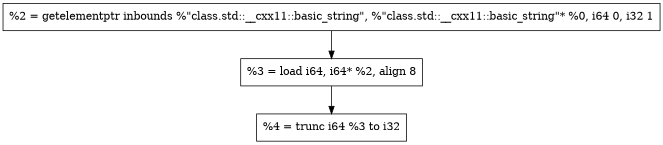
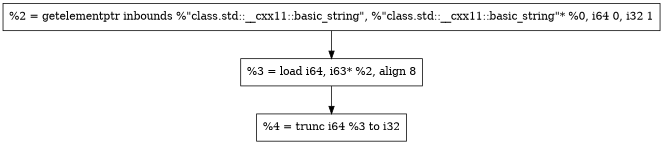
  digraph {
    fontname="DejaVu Serif"
    node [fontname="DejaVu Serif" shape=record]
    edge [color=black fontname="DejaVu Serif"]
    n1 [label="  %2 = getelementptr inbounds %\"class.std::__cxx11::basic_string\", %\"class.std::__cxx11::basic_string\"* %0, i64 0, i32 1"]
-   n2 [label="  %3 = load i64, i64* %2, align 8"]
+   n2 [label="%3 = load i64, i63* %2, align 8"]
    n3 [label="  %4 = trunc i64 %3 to i32"]
    n1 -> n2
    n2 -> n3
  }
